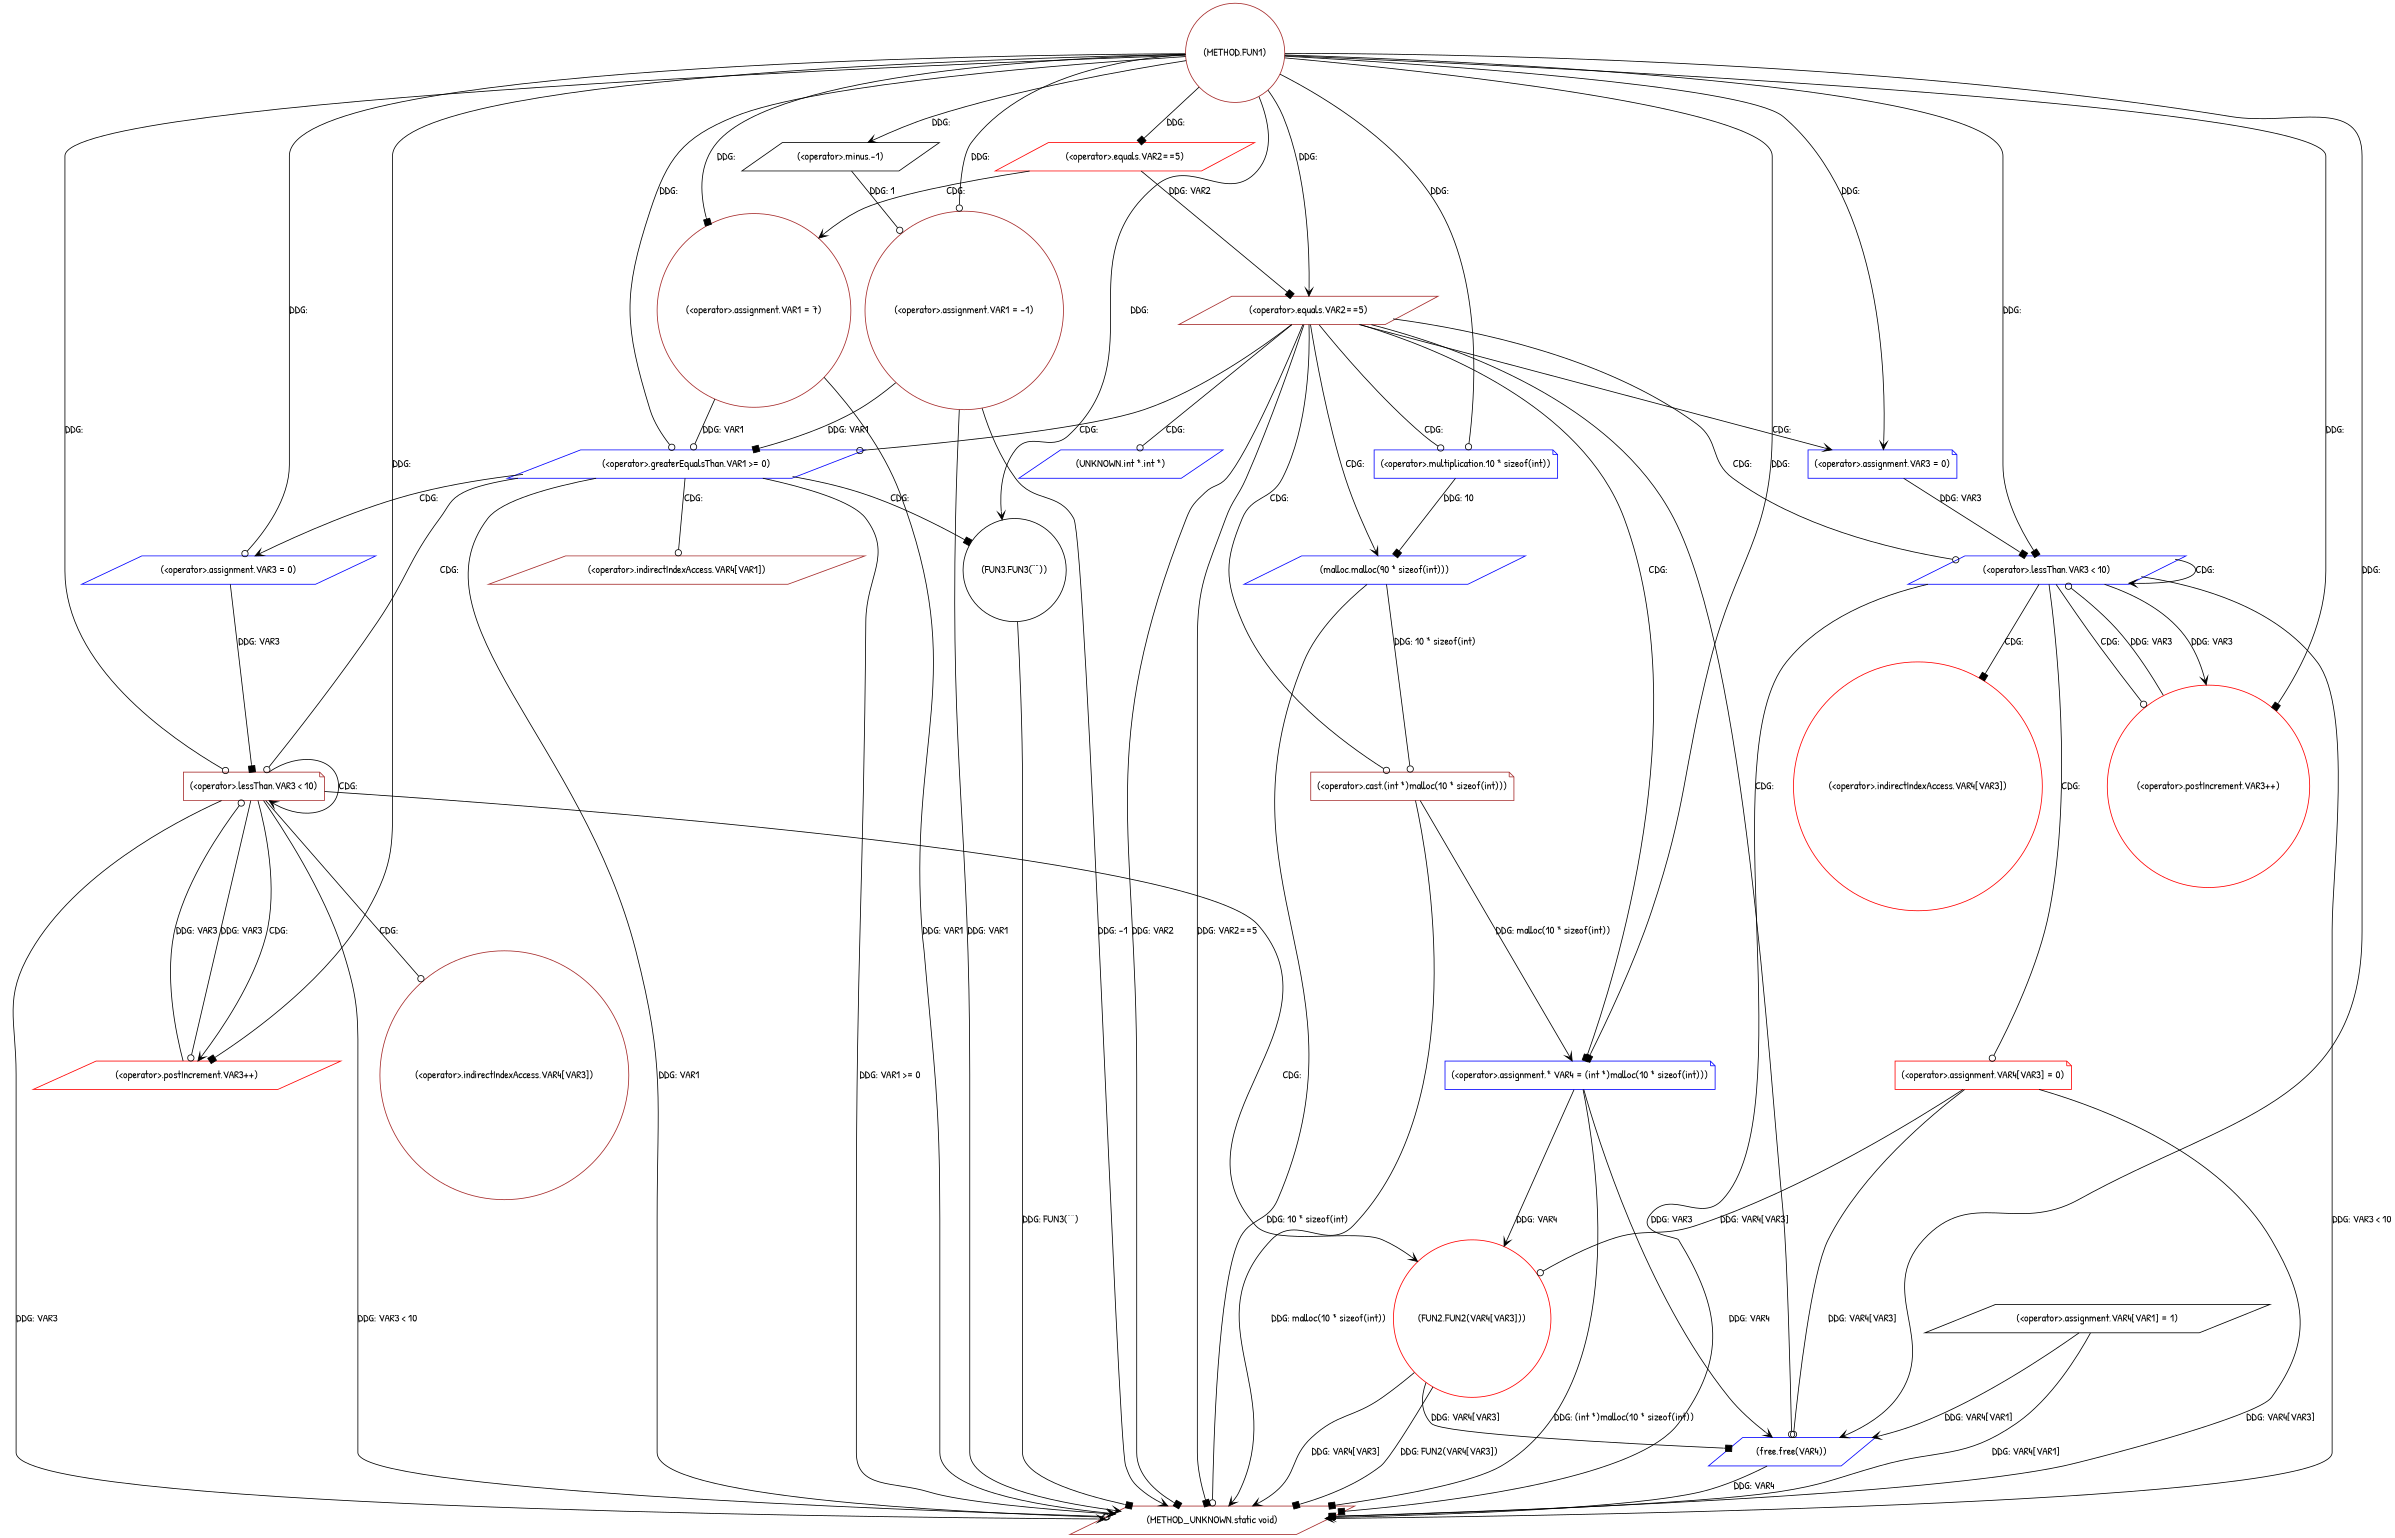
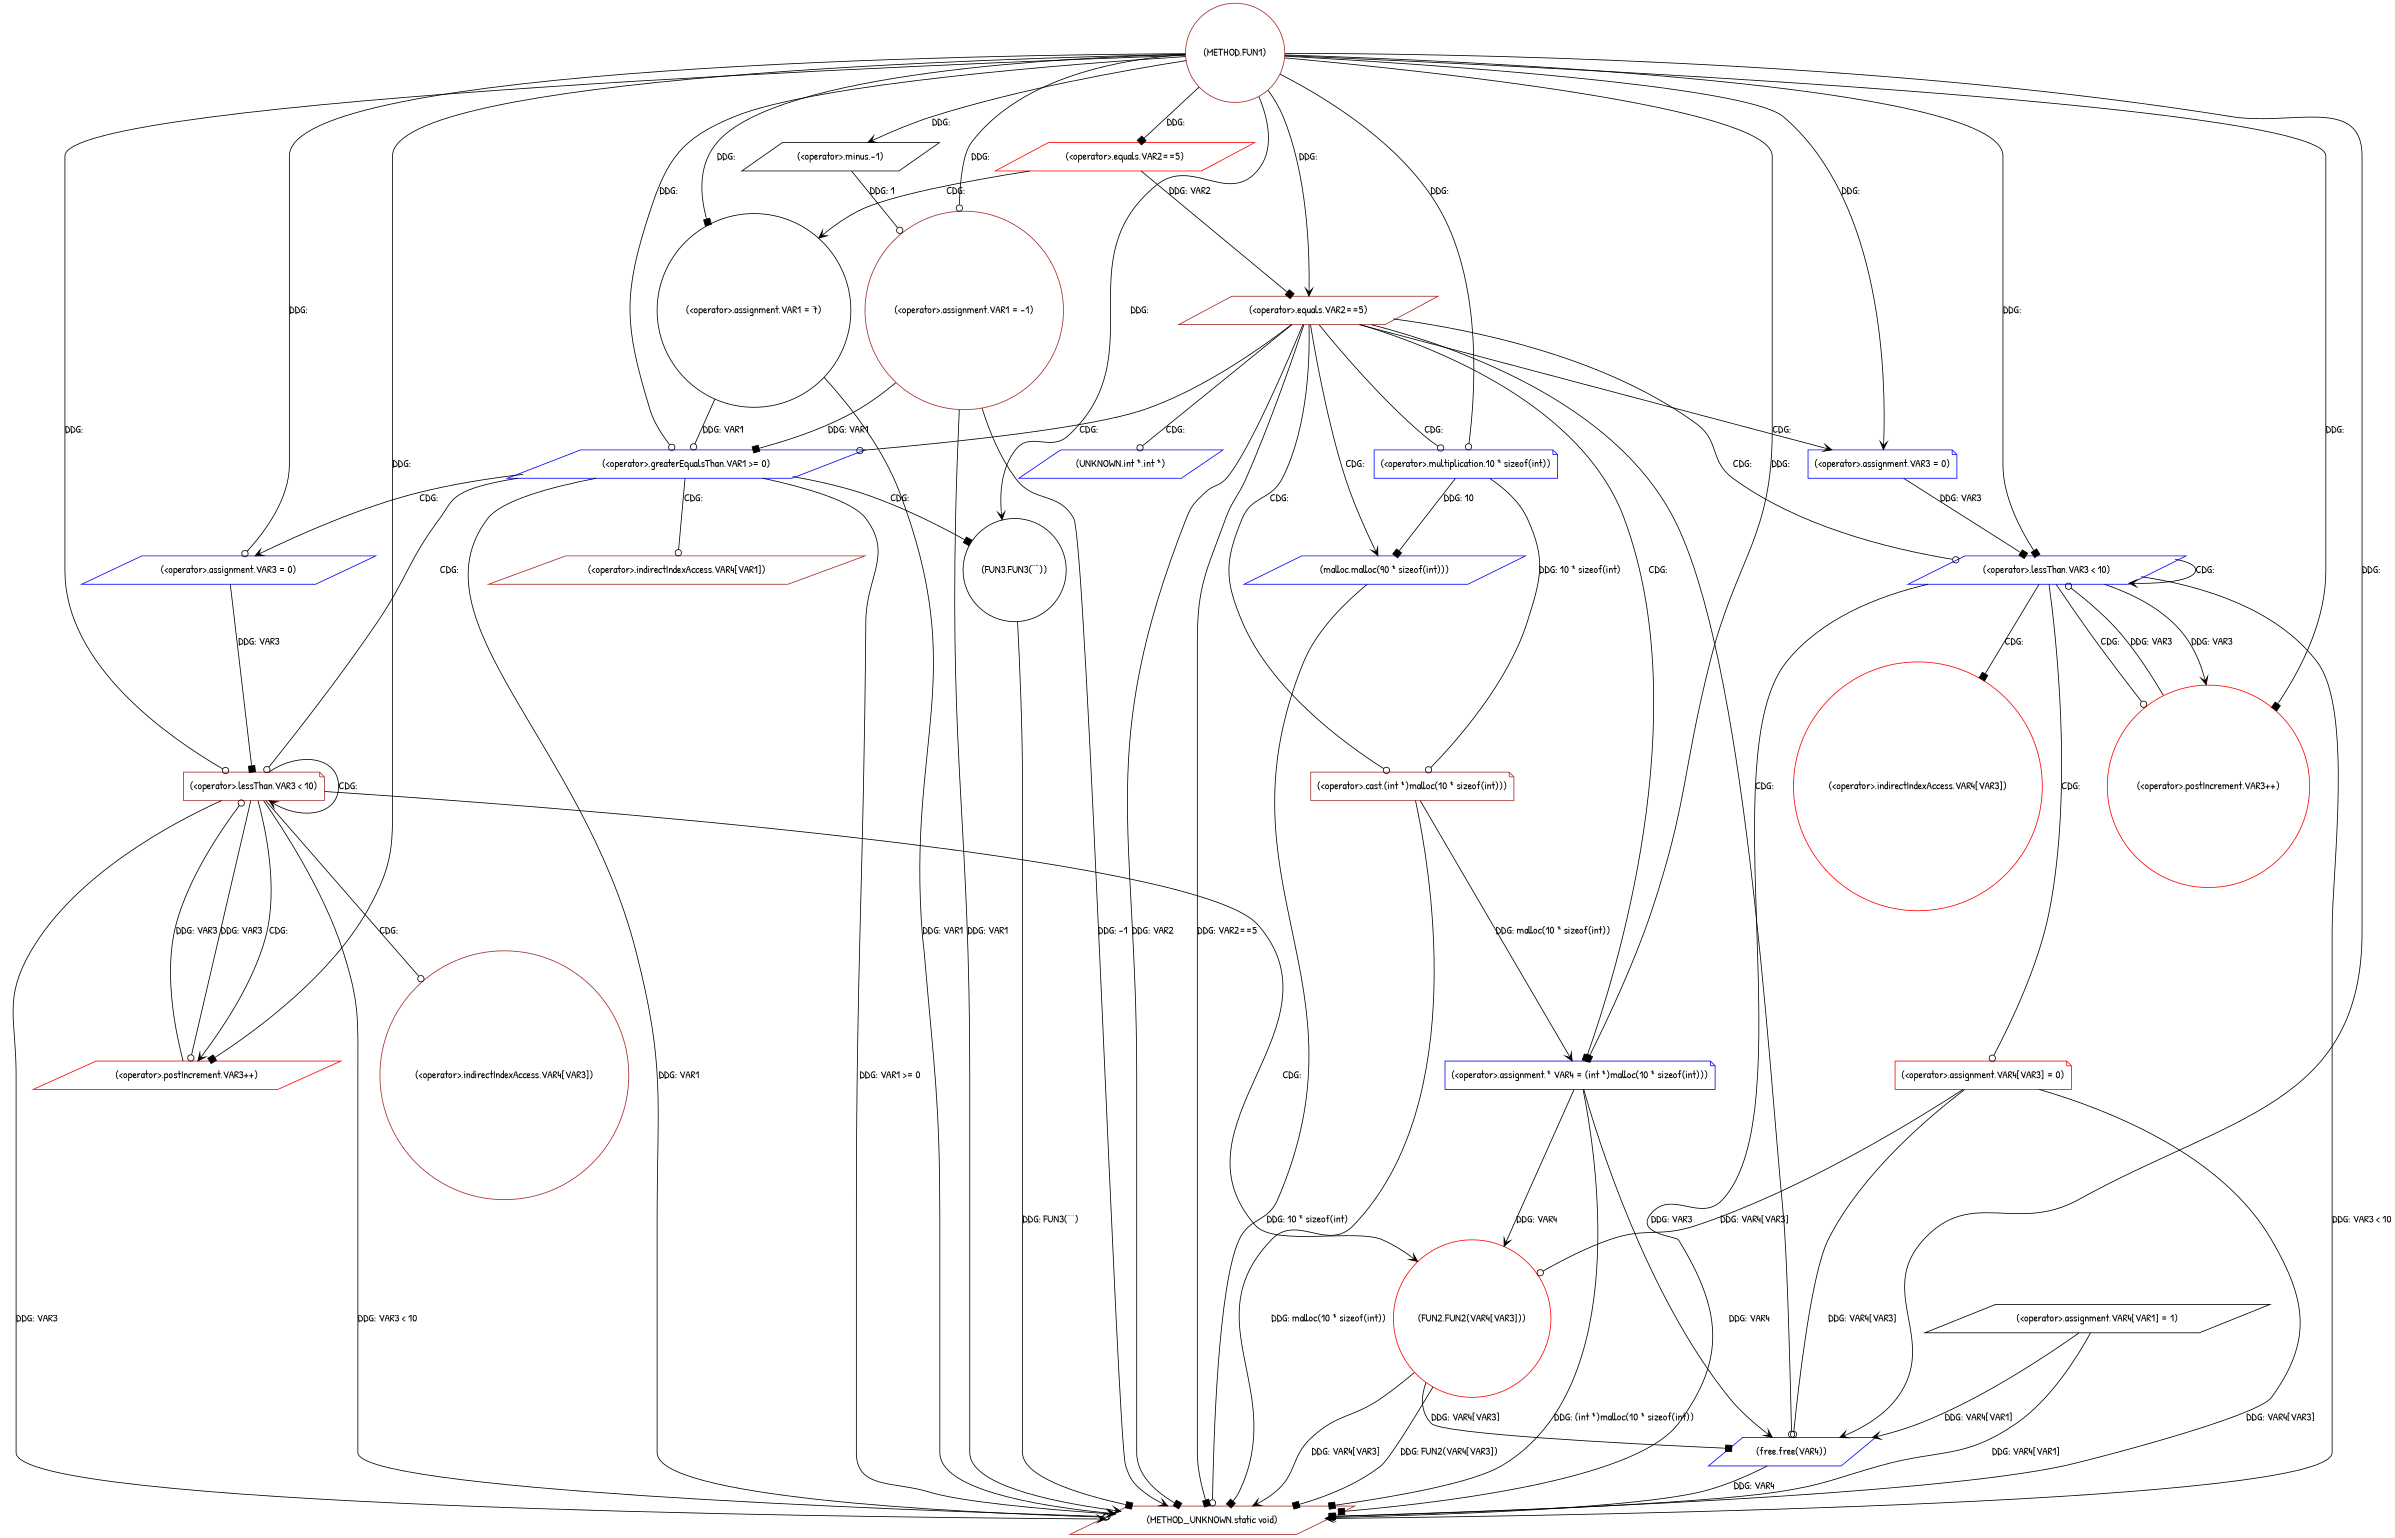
  digraph {
    fontname="Patrick Hand"
    node [color=blue fontname="Patrick Hand" shape=parallelogram]
    edge [arrowhead=odot fontname="Patrick Hand"]
    n1 [color=brown label="(METHOD,FUN1)" shape=circle]
    n2 [color=brown label="(<operator>.assignment,VAR1 = -1)" shape=circle]
    n3 [color=black label="(<operator>.minus,-1)"]
    n4 [color=red label="(<operator>.equals,VAR2==5)"]
-   n5 [color=brown label="(<operator>.assignment,VAR1 = 7)" shape=circle]
+   n5 [color=black label="(<operator>.assignment,VAR1 = 7)" shape=circle]
    n6 [color=brown label="(<operator>.equals,VAR2==5)"]
    n7 [label="(<operator>.assignment,* VAR4 = (int *)malloc(10 * sizeof(int)))" shape=note]
    n8 [label="(<operator>.multiplication,10 * sizeof(int))" shape=note]
    n9 [label="(<operator>.assignment,VAR3 = 0)" shape=note]
    n10 [label="(<operator>.lessThan,VAR3 < 10)"]
    n11 [color=red label="(<operator>.postIncrement,VAR3++)" shape=circle]
    n12 [label="(<operator>.greaterEqualsThan,VAR1 >= 0)"]
    n13 [label="(<operator>.assignment,VAR3 = 0)"]
    n14 [color=brown label="(<operator>.lessThan,VAR3 < 10)" shape=note]
    n15 [color=red label="(<operator>.postIncrement,VAR3++)"]
    n16 [color=black label="(FUN3,FUN3(\"\"))" shape=circle]
    n17 [label="(free,free(VAR4))"]
    n18 [color=brown label="(METHOD_UNKNOWN,static void)"]
    n19 [color=brown label="(<operator>.cast,(int *)malloc(10 * sizeof(int)))" shape=note]
    n20 [label="(malloc,malloc(90 * sizeof(int)))"]
    n21 [label="(UNKNOWN,int *,int *)"]
    n22 [color=red label="(FUN2,FUN2(VAR4[VAR3]))" shape=circle]
    n23 [color=red label="(<operator>.assignment,VAR4[VAR3] = 0)" shape=note]
    n24 [color=red label="(<operator>.indirectIndexAccess,VAR4[VAR3])" shape=circle]
    n25 [color=brown label="(<operator>.indirectIndexAccess,VAR4[VAR1])"]
    n26 [color=black label="(<operator>.assignment,VAR4[VAR1] = 1)"]
    n27 [color=brown label="(<operator>.indirectIndexAccess,VAR4[VAR3])" shape=circle]
    n1 -> n2 [label="DDG: "]
    n1 -> n3 [arrowhead=vee label="DDG: "]
    n1 -> n4 [arrowhead=box label="DDG: "]
    n1 -> n5 [arrowhead=box label="DDG: "]
    n1 -> n6 [arrowhead=vee label="DDG: "]
    n1 -> n7 [arrowhead=box label="DDG: "]
    n1 -> n8 [label="DDG: "]
    n1 -> n9 [arrowhead=vee label="DDG: "]
    n1 -> n10 [arrowhead=box label="DDG: "]
    n1 -> n11 [arrowhead=box label="DDG: "]
    n1 -> n12 [label="DDG: "]
    n1 -> n13 [label="DDG: "]
    n1 -> n14 [label="DDG: "]
    n1 -> n15 [arrowhead=box label="DDG: "]
    n1 -> n16 [arrowhead=vee label="DDG: "]
    n1 -> n17 [arrowhead=vee label="DDG: "]
    n2 -> n12 [arrowhead=box label="DDG: VAR1"]
    n2 -> n18 [arrowhead=vee label="DDG: VAR1"]
    n2 -> n18 [arrowhead=vee label="DDG: -1"]
    n3 -> n2 [label="DDG: 1"]
    n4 -> n5 [arrowhead=vee label="CDG: "]
    n4 -> n6 [arrowhead=box label="DDG: VAR2"]
    n5 -> n12 [label="DDG: VAR1"]
    n5 -> n18 [arrowhead=vee label="DDG: VAR1"]
    n6 -> n7 [arrowhead=box label="CDG: "]
    n6 -> n8 [label="CDG: "]
    n6 -> n9 [arrowhead=vee label="CDG: "]
    n6 -> n10 [label="CDG: "]
    n6 -> n12 [label="CDG: "]
    n6 -> n17 [label="CDG: "]
    n6 -> n18 [arrowhead=box label="DDG: VAR2"]
    n6 -> n18 [arrowhead=box label="DDG: VAR2==5"]
    n6 -> n19 [label="CDG: "]
    n6 -> n20 [arrowhead=vee label="CDG: "]
    n6 -> n21 [label="CDG: "]
    n7 -> n17 [arrowhead=vee label="DDG: VAR4"]
    n7 -> n18 [arrowhead=box label="DDG: (int *)malloc(10 * sizeof(int))"]
    n7 -> n22 [arrowhead=vee label="DDG: VAR4"]
    n8 -> n20 [arrowhead=box label="DDG: 10"]
    n9 -> n10 [arrowhead=box label="DDG: VAR3"]
    n10 -> n10 [arrowhead=vee label="CDG: "]
    n10 -> n11 [arrowhead=vee label="DDG: VAR3"]
    n10 -> n11 [label="CDG: "]
    n10 -> n18 [arrowhead=vee label="DDG: VAR3 < 10"]
    n10 -> n18 [arrowhead=box label="DDG: VAR3"]
    n10 -> n23 [label="CDG: "]
    n10 -> n24 [arrowhead=box label="CDG: "]
    n11 -> n10 [label="DDG: VAR3"]
    n12 -> n13 [arrowhead=vee label="CDG: "]
    n12 -> n14 [label="CDG: "]
    n12 -> n16 [arrowhead=box label="CDG: "]
    n12 -> n18 [label="DDG: VAR1"]
    n12 -> n18 [arrowhead=vee label="DDG: VAR1 >= 0"]
    n12 -> n25 [label="CDG: "]
    n13 -> n14 [arrowhead=box label="DDG: VAR3"]
    n14 -> n14 [arrowhead=vee label="CDG: "]
    n14 -> n15 [label="DDG: VAR3"]
    n14 -> n15 [arrowhead=vee label="CDG: "]
    n14 -> n18 [arrowhead=vee label="DDG: VAR3"]
    n14 -> n18 [label="DDG: VAR3 < 10"]
    n14 -> n22 [arrowhead=vee label="CDG: "]
    n14 -> n27 [label="CDG: "]
    n15 -> n14 [label="DDG: VAR3"]
    n16 -> n18 [arrowhead=box label="DDG: FUN3(\"\")"]
    n17 -> n18 [arrowhead=vee label="DDG: VAR4"]
    n19 -> n7 [arrowhead=vee label="DDG: malloc(10 * sizeof(int))"]
-   n19 -> n18 [arrowhead=vee label="DDG: malloc(10 * sizeof(int))"]
+   n19 -> n18 [arrowhead=box label="DDG: malloc(10 * sizeof(int))"]
    n20 -> n18 [label="DDG: 10 * sizeof(int)"]
-   n20 -> n19 [label="DDG: 10 * sizeof(int)"]
+   n8 -> n19 [label="DDG: 10 * sizeof(int)"]
    n22 -> n17 [arrowhead=box label="DDG: VAR4[VAR3]"]
    n22 -> n18 [arrowhead=vee label="DDG: VAR4[VAR3]"]
    n22 -> n18 [arrowhead=box label="DDG: FUN2(VAR4[VAR3])"]
    n23 -> n17 [label="DDG: VAR4[VAR3]"]
    n23 -> n18 [arrowhead=box label="DDG: VAR4[VAR3]"]
    n23 -> n22 [label="DDG: VAR4[VAR3]"]
    n26 -> n17 [arrowhead=vee label="DDG: VAR4[VAR1]"]
    n26 -> n18 [arrowhead=box label="DDG: VAR4[VAR1]"]
  }
